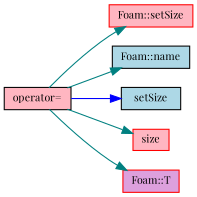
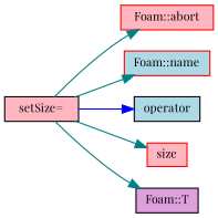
  digraph {
    fontname="Playfair Display"
    rankdir=LR
    node [color=black fillcolor=lightpink fontname="Playfair Display" fontsize=10 shape=record style=filled]
    edge [color=teal fontname="Playfair Display" fontsize=10 labelfontname=FreeSans labelfontsize=10 style=solid]
-   n1 [fontcolor=black height=0.2 label="operator=" width=0.4]
-   n2 [color=red height=0.2 label="Foam::setSize" width=0.4]
-   n3 [fillcolor=lightblue height=0.2 label="Foam::name" width=0.4]
-   n4 [fillcolor=lightblue height=0.2 label=setSize width=0.4]
+   n1 [fontcolor=black height=0.2 label="setSize=" width=0.4]
+   n2 [color=red height=0.2 label="Foam::abort" width=0.4]
+   n3 [color=red fillcolor=lightblue height=0.2 label="Foam::name" width=0.4]
+   n4 [fillcolor=lightblue height=0.2 label=operator width=0.4]
    n5 [color=red height=0.2 label=size width=0.4]
-   n6 [color=red fillcolor=plum height=0.2 label="Foam::T" width=0.4]
+   n6 [fillcolor=plum height=0.2 label="Foam::T" width=0.4]
    n1 -> n2
    n1 -> n3
    n1 -> n4 [color=blue]
    n1 -> n5
    n1 -> n6
  }
